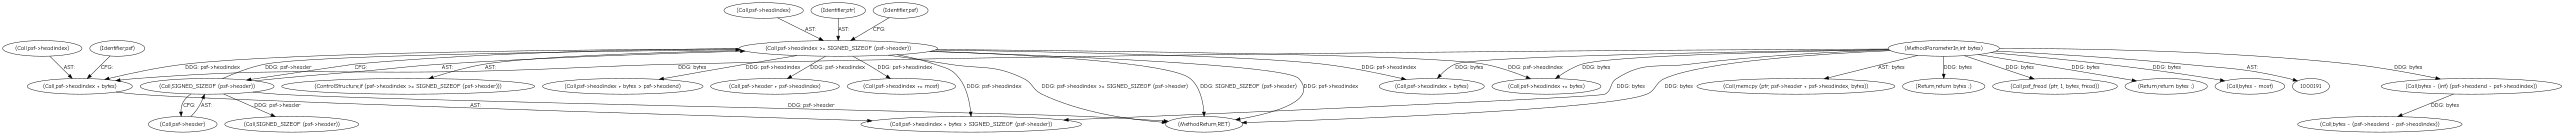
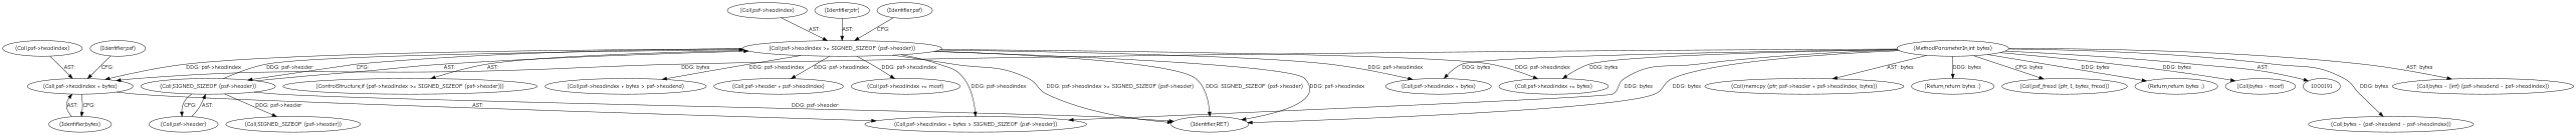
  digraph {
    fontname="Comic Neue"
    node [fontname="Comic Neue"]
    edge [fontname="Comic Neue"]
    n1 [label="(Call,psf->headindex + bytes)"]
+   n2 [label="(Identifier,bytes)"]
    n3 [label="(Call,psf->headindex + bytes > SIGNED_SIZEOF (psf->header))"]
    n4 [label="(Call,psf->headindex >= SIGNED_SIZEOF (psf->header))"]
    n5 [label="(Call,SIGNED_SIZEOF (psf->header))"]
    n6 [label="(ControlStructure,if (psf->headindex >= SIGNED_SIZEOF (psf->header)))"]
    n7 [label="(Call,psf->headindex + bytes)"]
    n8 [label="(Call,psf->headindex + bytes > psf->headend)"]
-   n9 [label="(MethodReturn,RET)"]
+   n9 [label="(Identifier,RET)"]
    n10 [label="(Call,psf->header + psf->headindex)"]
    n11 [label="(Call,psf->headindex += most)"]
    n12 [label="(Call,psf->headindex += bytes)"]
    n13 [label="(Call,psf->header)"]
    n14 [label="(Call,SIGNED_SIZEOF (psf->header))"]
    n15 [label="(Call,memcpy (ptr, psf->header + psf->headindex, bytes))"]
    n16 [label="(MethodParameterIn,int bytes)"]
    n17 [label="(Return,return bytes ;)"]
    n18 [label="(Call,bytes - (int) (psf->headend - psf->headindex))"]
    n19 [label="(Call,psf_fread (ptr, 1, bytes, fread))"]
    n20 [label="(Call,bytes - (psf->headend - psf->headindex))"]
    n21 [label="(Return,return bytes ;)"]
    n22 [label="(Call,bytes - most)"]
    n23 [label=1000191]
    n24 [label="(Call,psf->headindex)"]
    n25 [label="(Call,psf->headindex)"]
    n26 [label="(Identifier,ptr)"]
    n27 [label="(Identifier,psf)"]
    n28 [label="(Identifier,psf)"]
+   n1 -> n2 [label="CFG: "]
    n1 -> n3 [label="AST: "]
+   n2 -> n1 [label="AST: "]
    n4 -> n1 [label="DDG: psf->headindex"]
    n4 -> n3 [label="DDG: psf->headindex"]
    n4 -> n5 [label="CFG: "]
    n4 -> n6 [label="AST: "]
    n4 -> n7 [label="DDG: psf->headindex"]
    n4 -> n8 [label="DDG: psf->headindex"]
    n4 -> n9 [label="DDG: SIGNED_SIZEOF (psf->header)"]
    n4 -> n9 [label="DDG: psf->headindex"]
    n4 -> n9 [label="DDG: psf->headindex >= SIGNED_SIZEOF (psf->header)"]
    n4 -> n10 [label="DDG: psf->headindex"]
    n4 -> n11 [label="DDG: psf->headindex"]
    n4 -> n12 [label="DDG: psf->headindex"]
    n5 -> n4 [label="AST: "]
    n5 -> n4 [label="DDG: psf->header"]
    n5 -> n9 [label="DDG: psf->header"]
    n5 -> n13 [label="CFG: "]
    n5 -> n14 [label="DDG: psf->header"]
    n13 -> n5 [label="AST: "]
    n16 -> n1 [label="DDG: bytes"]
    n16 -> n3 [label="DDG: bytes"]
    n16 -> n7 [label="DDG: bytes"]
    n16 -> n9 [label="DDG: bytes"]
    n16 -> n12 [label="DDG: bytes"]
    n16 -> n15 [label="AST: bytes"]
    n16 -> n17 [label="DDG: bytes"]
-   n16 -> n18 [label="DDG: bytes"]
-   n16 -> n19 [label="DDG: bytes"]
-   n18 -> n20 [label="DDG: bytes"]
+   n16 -> n18 [label="AST: bytes"]
+   n16 -> n19 [label="CFG: bytes"]
+   n16 -> n20 [label="DDG: bytes"]
    n16 -> n21 [label="DDG: bytes"]
    n16 -> n22 [label="DDG: bytes"]
    n16 -> n23 [label="AST: "]
    n24 -> n1 [label="AST: "]
    n25 -> n4 [label="AST: "]
    n26 -> n4 [label="AST: "]
    n27 -> n4 [label="CFG: "]
    n28 -> n1 [label="CFG: "]
  }
